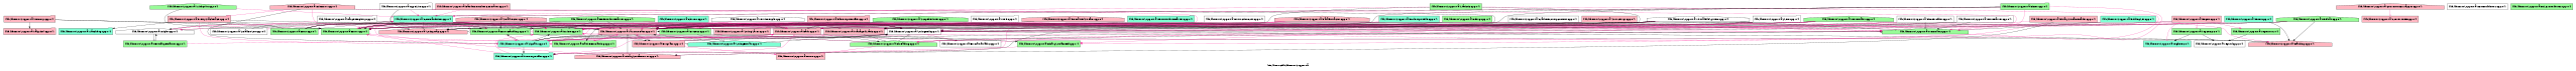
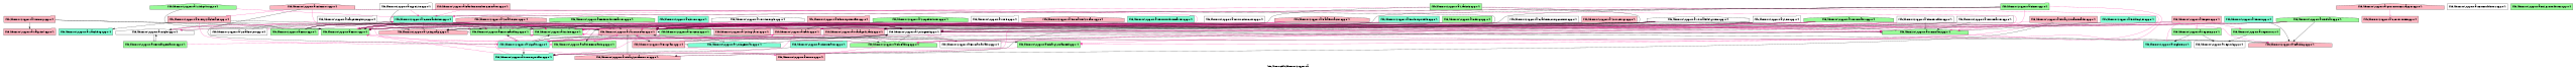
  digraph {
    label="bin/llvm-rc_lib/libLLVMSupport.a"
    rankdir=TB
    node [fillcolor=lightpink group=0 shape=box style=filled]
    edge [arrowhead=normal color=black]
    n1 [fillcolor=aquamarine group=1 label="{lib/libLLVMSupport.a(CommandLine.cpp.o)}"]
    n2 [fillcolor=palegreen group=1 label="{lib/libLLVMSupport.a(Error.cpp.o)}"]
    n3 [fillcolor=palegreen group=1 label="{lib/libLLVMSupport.a(ErrorHandling.cpp.o)}"]
    n4 [group=1 label="{lib/libLLVMSupport.a(ManagedStatic.cpp.o)}"]
    n5 [fillcolor=palegreen label="{lib/libLLVMSupport.a(MemAlloc.cpp.o)}" shape=house]
    n6 [fillcolor=white group=1 label="{lib/libLLVMSupport.a(SmallPtrSet.cpp.o)}" shape=folder]
    n7 [group=1 label="{lib/libLLVMSupport.a(StringMap.cpp.o)}" shape=house]
    n8 [label="{lib/libLLVMSupport.a(StringSaver.cpp.o)}" shape=folder]
    n9 [fillcolor=white group=1 label="{lib/libLLVMSupport.a(StringRef.cpp.o)}" shape=folder]
    n10 [fillcolor=white group=1 label="{lib/libLLVMSupport.a(Triple.cpp.o)}" shape=house]
    n11 [fillcolor=palegreen group=1 label="{lib/libLLVMSupport.a(Twine.cpp.o)}"]
    n12 [group=1 label="{lib/libLLVMSupport.a(raw_ostream.cpp.o)}" shape=folder]
    n13 [fillcolor=palegreen group=1 label="{lib/libLLVMSupport.a(Host.cpp.o)}"]
    n14 [group=1 label="{lib/libLLVMSupport.a(Path.cpp.o)}" shape=folder]
    n15 [fillcolor=palegreen group=1 label="{lib/libLLVMSupport.a(Process.cpp.o)}"]
    n16 [fillcolor=aquamarine group=1 label="{lib/libLLVMSupport.a(Signals.cpp.o)}" shape=folder]
    n17 [fillcolor=palegreen group=1 label="{lib/libLLVMSupport.a(Threading.cpp.o)}" shape=house]
    n18 [label="{lib/libLLVMSupport.a(Hashing.cpp.o)}" shape=house]
    n19 [fillcolor=palegreen group=1 label="{lib/libLLVMSupport.a(ARMTargetParser.cpp.o)}"]
    n20 [fillcolor=white group=1 label="{lib/libLLVMSupport.a(FormatVariadic.cpp.o)}" shape=folder]
    n21 [fillcolor=palegreen group=1 label="{lib/libLLVMSupport.a(NativeFormatting.cpp.o)}" shape=folder]
    n22 [group=1 label="{lib/libLLVMSupport.a(Program.cpp.o)}" shape=folder]
    n23 [fillcolor=palegreen group=1 label="{lib/libLLVMSupport.a(BinaryStreamRef.cpp.o)}"]
    n24 [fillcolor=aquamarine group=1 label="{lib/libLLVMSupport.a(StringExtras.cpp.o)}" shape=house]
    n25 [fillcolor=aquamarine group=1 label="{lib/libLLVMSupport.a(MemoryBuffer.cpp.o)}" shape=folder]
    n26 [label="{lib/libLLVMSupport.a(Errno.cpp.o)}" shape=folder]
    n27 [group=1 label="{lib/libLLVMSupport.a(BinaryStreamError.cpp.o)}" shape=house]
    n28 [label="{lib/libLLVMSupport.a(FileOutputBuffer.cpp.o)}" shape=folder]
    n29 [label="{lib/libLLVMSupport.a(Memory.cpp.o)}" shape=folder]
    n30 [label="{lib/libLLVMSupport.a(Valgrind.cpp.o)}" shape=folder]
    n31 [label="{lib/libLLVMSupport.a(InitLLVM.cpp.o)}" shape=house]
    n32 [label="{lib/libLLVMSupport.a(PrettyStackTrace.cpp.o)}" shape=folder]
    n33 [fillcolor=aquamarine label="{lib/libLLVMSupport.a(Watchdog.cpp.o)}" shape=folder]
    n34 [label="{lib/libLLVMSupport.a(BinaryStreamReader.cpp.o)}"]
    n35 [label="{lib/libLLVMSupport.a(ConvertUTFWrapper.cpp.o)}" shape=house]
    n36 [label="{lib/libLLVMSupport.a(ConvertUTF.cpp.o)}"]
    n37 [fillcolor=white label="{lib/libLLVMSupport.a(ARMBuildAttrs.cpp.o)}"]
    n38 [fillcolor=palegreen label="{lib/libLLVMSupport.a(RISCVAttributes.cpp.o)}"]
    n39 [fillcolor=aquamarine label="{lib/libLLVMSupport.a(ARMAttributeParser.cpp.o)}" shape=folder]
    n40 [label="{lib/libLLVMSupport.a(DataExtractor.cpp.o)}" shape=house]
    n41 [fillcolor=palegreen label="{lib/libLLVMSupport.a(ELFAttributeParser.cpp.o)}" shape=house]
    n42 [fillcolor=palegreen label="{lib/libLLVMSupport.a(Debug.cpp.o)}"]
    n43 [fillcolor=palegreen label="{lib/libLLVMSupport.a(ScopedPrinter.cpp.o)}" shape=house]
    n44 [label="{lib/libLLVMSupport.a(SmallVector.cpp.o)}" shape=house]
    n45 [label="{lib/libLLVMSupport.a(SourceMgr.cpp.o)}"]
    n46 [fillcolor=palegreen label="{lib/libLLVMSupport.a(APFloat.cpp.o)}" shape=house]
    n47 [fillcolor=aquamarine label="{lib/libLLVMSupport.a(APInt.cpp.o)}"]
    n48 [fillcolor=aquamarine label="{lib/libLLVMSupport.a(FoldingSet.cpp.o)}"]
    n49 [fillcolor=white label="{lib/libLLVMSupport.a(TypeSize.cpp.o)}" shape=folder]
    n50 [fillcolor=white label="{lib/libLLVMSupport.a(VirtualFileSystem.cpp.o)}" shape=house]
    n51 [fillcolor=palegreen label="{lib/libLLVMSupport.a(WithColor.cpp.o)}" shape=house]
    n52 [fillcolor=white label="{lib/libLLVMSupport.a(YAMLParser.cpp.o)}" shape=folder]
    n53 [fillcolor=white label="{lib/libLLVMSupport.a(MD5.cpp.o)}" shape=folder]
    n54 [fillcolor=white label="{lib/libLLVMSupport.a(CrashRecoveryContext.cpp.o)}"]
    n55 [fillcolor=white label="{lib/libLLVMSupport.a(TargetRegistry.cpp.o)}" shape=folder]
    n56 [label="{lib/libLLVMSupport.a(FormattedStream.cpp.o)}" shape=house]
    n57 [label="{lib/libLLVMSupport.a(Regex.cpp.o)}"]
    n58 [fillcolor=palegreen label="{lib/libLLVMSupport.a(regcomp.c.o)}" shape=folder]
    n59 [fillcolor=aquamarine label="{lib/libLLVMSupport.a(regfree.c.o)}"]
    n60 [fillcolor=palegreen label="{lib/libLLVMSupport.a(regerror.c.o)}"]
    n61 [fillcolor=white label="{lib/libLLVMSupport.a(regstrlcpy.c.o)}"]
    n62 [fillcolor=white label="{lib/libLLVMSupport.a(InstructionCost.cpp.o)}"]
    n63 [fillcolor=aquamarine label="{lib/libLLVMSupport.a(ToolOutputFile.cpp.o)}"]
    n64 [label="{lib/libLLVMSupport.a(RandomNumberGenerator.cpp.o)}"]
    n65 [fillcolor=palegreen label="{lib/libLLVMSupport.a(Statistic.cpp.o)}"]
    n66 [fillcolor=palegreen label="{lib/libLLVMSupport.a(Timer.cpp.o)}" shape=folder]
    n67 [fillcolor=white label="{lib/libLLVMSupport.a(TimeProfiler.cpp.o)}"]
    n68 [fillcolor=white label="{lib/libLLVMSupport.a(JSON.cpp.o)}" shape=folder]
    n69 [fillcolor=aquamarine label="{lib/libLLVMSupport.a(Chrono.cpp.o)}"]
    n70 [fillcolor=palegreen label="{lib/libLLVMSupport.a(YAMLTraits.cpp.o)}" shape=house]
+   n71 [fillcolor=aquamarine label="{lib/libLLVMSupport.a(LineIterator.cpp.o)}" shape=folder]
    n72 [fillcolor=white label="{lib/libLLVMSupport.a(VersionTuple.cpp.o)}" shape=house]
    subgraph sub_1 {
      rank=same
      n1
    }
    subgraph sub_2 {
      rank=same
      n2
      n3
      n4
      n5
      n6
      n7
      n8
      n9
      n10
      n11
      n12
      n13
      n14
      n15
    }
    subgraph sub_3 {
      rank=same
      n16
      n17
      n18
      n19
      n20
      n21
      n22
      n23
      n24
    }
    subgraph sub_4 {
      rank=same
      n1
    }
    subgraph sub_5 {
      rank=same
      n2
      n3
      n4
      n5
      n6
      n7
      n8
      n9
      n10
      n11
      n12
      n13
      n14
      n15
    }
    subgraph sub_6 {
      rank=same
      n16
      n17
      n18
      n19
      n20
      n21
      n22
      n23
      n24
    }
    n1 -> n2
    n1 -> n3
    n1 -> n4 [color=deeppink]
    n1 -> n5 [arrowhead=odot color=deeppink]
    n1 -> n6 [arrowhead=odot color=deeppink]
    n1 -> n7 [arrowhead=odot]
    n1 -> n8 [color=deeppink]
    n1 -> n9 [arrowhead=odot color=deeppink]
    n1 -> n10 [arrowhead=odot]
    n1 -> n11
    n1 -> n12 [arrowhead=odot]
    n1 -> n13 [arrowhead=odot]
    n1 -> n14 [arrowhead=odot color=deeppink]
    n1 -> n15
    n2 -> n3 [color=deeppink]
    n2 -> n4 [arrowhead=odot]
    n2 -> n11 [color=deeppink]
    n2 -> n12 [arrowhead=odot color=deeppink]
    n3 -> n11 [arrowhead=odot color=deeppink]
    n3 -> n12 [arrowhead=odot]
    n3 -> n16 [color=deeppink]
    n4 -> n17 [arrowhead=odot]
    n6 -> n3 [arrowhead=odot]
    n7 -> n3 [arrowhead=odot]
    n8 -> n5 [color=deeppink]
    n9 -> n2 [color=deeppink]
    n9 -> n18 [arrowhead=odot]
    n10 -> n9 [color=deeppink]
    n10 -> n11 [color=deeppink]
    n10 -> n19 [arrowhead=odot]
    n11 -> n12 [arrowhead=odot color=deeppink]
    n12 -> n2 [color=deeppink]
    n12 -> n3 [arrowhead=odot color=deeppink]
    n12 -> n11 [arrowhead=odot]
    n12 -> n14 [arrowhead=odot color=deeppink]
    n12 -> n15
    n12 -> n20 [arrowhead=odot color=deeppink]
    n12 -> n21 [color=deeppink]
    n12 -> n22
    n13 -> n5 [color=deeppink]
    n13 -> n7 [arrowhead=odot]
    n13 -> n9 [arrowhead=odot]
    n13 -> n10
    n13 -> n12 [arrowhead=odot]
    n14 -> n2 [arrowhead=odot]
    n14 -> n9
    n14 -> n11 [color=deeppink]
    n14 -> n15 [arrowhead=odot]
    n14 -> n16 [arrowhead=odot]
    n14 -> n23
    n15 -> n2 [arrowhead=odot]
    n15 -> n4 [arrowhead=odot color=deeppink]
    n15 -> n9 [arrowhead=odot color=deeppink]
    n15 -> n14 [color=deeppink]
    n15 -> n18 [arrowhead=odot]
    n15 -> n24 [arrowhead=odot]
    n16 -> n1 [color=deeppink]
    n16 -> n3
    n16 -> n4 [arrowhead=odot color=deeppink]
    n16 -> n5 [color=deeppink]
    n16 -> n9
    n16 -> n11
    n16 -> n12 [arrowhead=odot]
    n16 -> n14 [color=deeppink]
    n16 -> n17
    n16 -> n20
    n16 -> n21 [color=deeppink]
-   n16 -> n22
    n16 -> n25
    n17 -> n3 [arrowhead=odot]
    n17 -> n5 [arrowhead=odot]
    n17 -> n9 [arrowhead=odot]
    n17 -> n11 [color=deeppink]
    n17 -> n26 [arrowhead=odot color=deeppink]
    n19 -> n9 [arrowhead=odot color=deeppink]
    n19 -> n10
    n20 -> n9 [arrowhead=odot color=deeppink]
    n21 -> n12 [color=deeppink]
    n22 -> n5 [arrowhead=odot]
    n22 -> n8 [arrowhead=odot color=deeppink]
    n22 -> n9 [arrowhead=odot]
    n22 -> n12 [color=deeppink]
    n22 -> n14 [color=deeppink]
    n22 -> n24 [arrowhead=odot]
    n22 -> n26 [color=deeppink]
    n23 -> n27 [arrowhead=odot color=deeppink]
    n24 -> n9
    n24 -> n12
    n25 -> n2 [color=deeppink]
    n25 -> n11 [color=deeppink]
    n25 -> n14 [arrowhead=odot color=deeppink]
    n25 -> n15 [arrowhead=odot color=deeppink]
    n27 -> n2 [arrowhead=odot color=deeppink]
    n27 -> n12 [arrowhead=odot]
    n28 -> n2 [color=deeppink]
    n28 -> n12
    n28 -> n14 [arrowhead=odot]
    n29 -> n2
    n29 -> n15
    n29 -> n30
    n31 -> n3 [color=deeppink]
    n31 -> n4 [arrowhead=odot]
    n31 -> n5 [color=deeppink]
    n31 -> n16 [arrowhead=odot]
    n31 -> n32 [arrowhead=odot color=deeppink]
    n32 -> n12 [arrowhead=odot]
    n32 -> n16 [color=deeppink]
    n32 -> n33
    n34 -> n2 [color=deeppink]
    n34 -> n23 [color=deeppink]
    n34 -> n27
    n35 -> n36 [arrowhead=odot color=deeppink]
    n39 -> n12
    n40 -> n2 [color=deeppink]
    n40 -> n9 [color=deeppink]
    n40 -> n12 [arrowhead=odot color=deeppink]
    n41 -> n2
    n41 -> n9 [arrowhead=odot color=deeppink]
    n41 -> n11 [arrowhead=odot]
    n41 -> n12
    n42 -> n4
    n42 -> n12
    n43 -> n12 [arrowhead=odot]
    n44 -> n3
    n44 -> n12 [color=deeppink]
    n45 -> n9
    n45 -> n11 [arrowhead=odot]
    n45 -> n12 [color=deeppink]
    n45 -> n25 [color=deeppink]
    n46 -> n2 [arrowhead=odot]
    n46 -> n9 [arrowhead=odot]
    n46 -> n12 [arrowhead=odot color=deeppink]
    n46 -> n18
    n47 -> n9 [color=deeppink]
    n47 -> n12 [arrowhead=odot color=deeppink]
    n47 -> n18
    n48 -> n3 [arrowhead=odot]
    n48 -> n5 [arrowhead=odot]
    n48 -> n9 [color=deeppink]
    n48 -> n18 [color=deeppink]
    n49 -> n1 [color=deeppink]
    n49 -> n3 [arrowhead=odot]
    n49 -> n12 [arrowhead=odot color=deeppink]
    n50 -> n2 [color=deeppink]
    n50 -> n5 [arrowhead=odot]
    n50 -> n7 [arrowhead=odot]
    n50 -> n9 [arrowhead=odot color=deeppink]
    n50 -> n11 [arrowhead=odot]
    n50 -> n12 [arrowhead=odot]
    n50 -> n14
    n50 -> n23 [color=deeppink]
    n50 -> n25
    n51 -> n1 [arrowhead=odot color=deeppink]
    n51 -> n2
    n52 -> n3 [arrowhead=odot color=deeppink]
    n52 -> n5
    n52 -> n9
    n52 -> n12
    n53 -> n12 [arrowhead=odot color=deeppink]
    n54 -> n4 [color=deeppink]
    n55 -> n10 [color=deeppink]
    n55 -> n12 [arrowhead=odot]
    n56 -> n12 [arrowhead=odot]
    n57 -> n9 [arrowhead=odot]
    n57 -> n11 [color=deeppink]
    n57 -> n58 [arrowhead=odot color=deeppink]
    n57 -> n59 [arrowhead=odot color=deeppink]
    n57 -> n60 [color=deeppink]
    n58 -> n59
    n58 -> n61
    n60 -> n61
    n62 -> n12 [arrowhead=odot]
    n63 -> n12
    n63 -> n14 [color=deeppink]
    n63 -> n16 [color=deeppink]
    n64 -> n1 [color=deeppink]
    n65 -> n1 [arrowhead=odot color=deeppink]
    n65 -> n4
    n65 -> n12 [arrowhead=odot]
    n65 -> n17 [arrowhead=odot color=deeppink]
    n66 -> n1 [color=deeppink]
    n66 -> n4 [arrowhead=odot]
    n66 -> n5 [color=deeppink]
    n66 -> n7 [arrowhead=odot]
    n66 -> n12 [arrowhead=odot]
    n66 -> n17 [color=deeppink]
    n67 -> n5 [arrowhead=odot]
    n67 -> n7
    n67 -> n11 [color=deeppink]
    n67 -> n12 [color=deeppink]
    n68 -> n2 [arrowhead=odot]
    n68 -> n5 [arrowhead=odot color=deeppink]
    n68 -> n9 [arrowhead=odot]
    n68 -> n11 [arrowhead=odot color=deeppink]
    n68 -> n12
    n68 -> n20 [arrowhead=odot color=deeppink]
    n68 -> n21
    n69 -> n12 [color=deeppink]
    n70 -> n3 [arrowhead=odot]
    n70 -> n5 [arrowhead=odot color=deeppink]
    n70 -> n7
    n70 -> n9 [arrowhead=odot color=deeppink]
    n70 -> n11 [arrowhead=odot color=deeppink]
    n70 -> n12 [arrowhead=odot color=deeppink]
+   n71 -> n25 [arrowhead=odot]
    n72 -> n12 [arrowhead=odot color=deeppink]
  }
